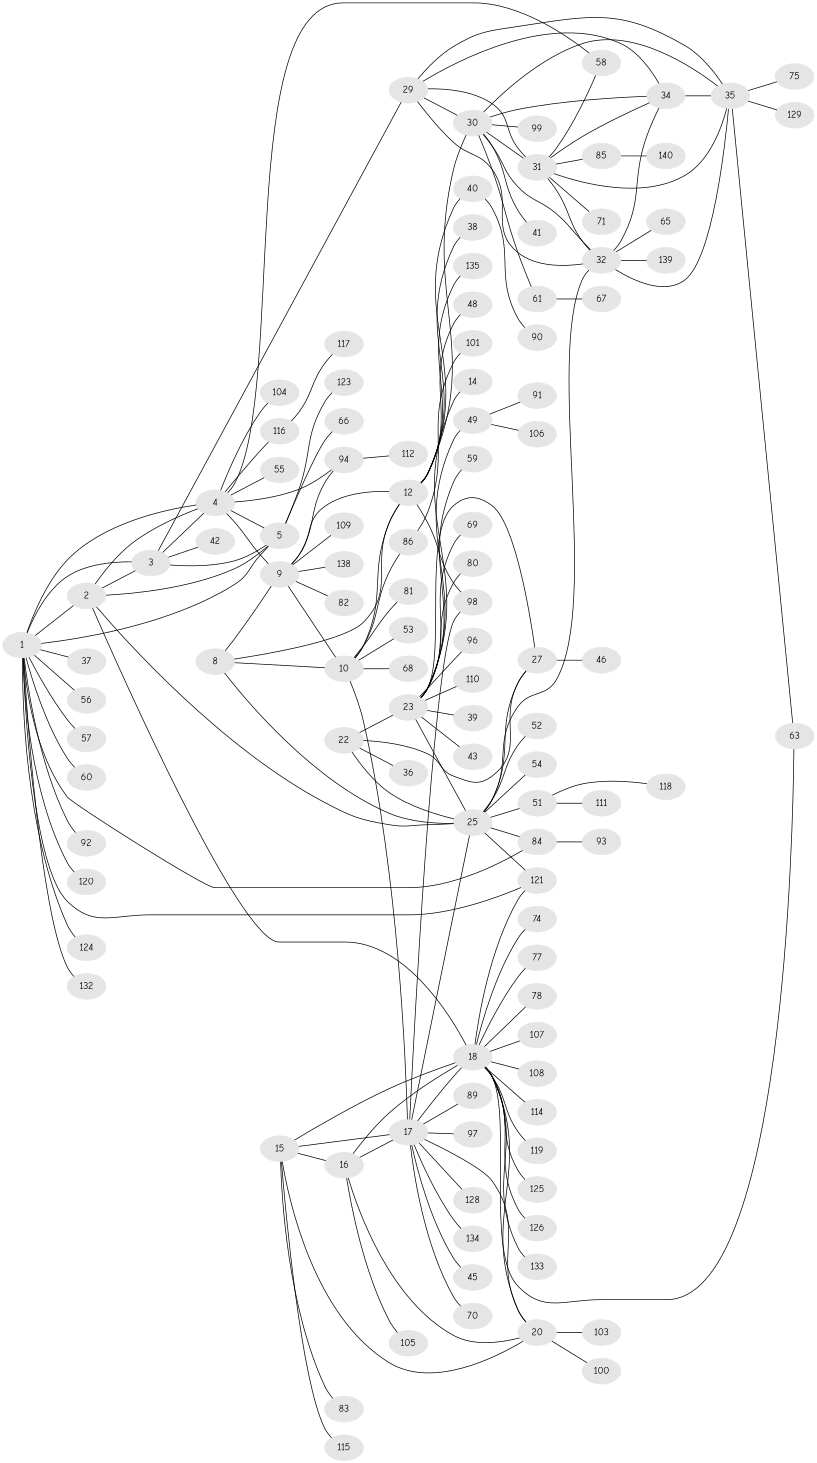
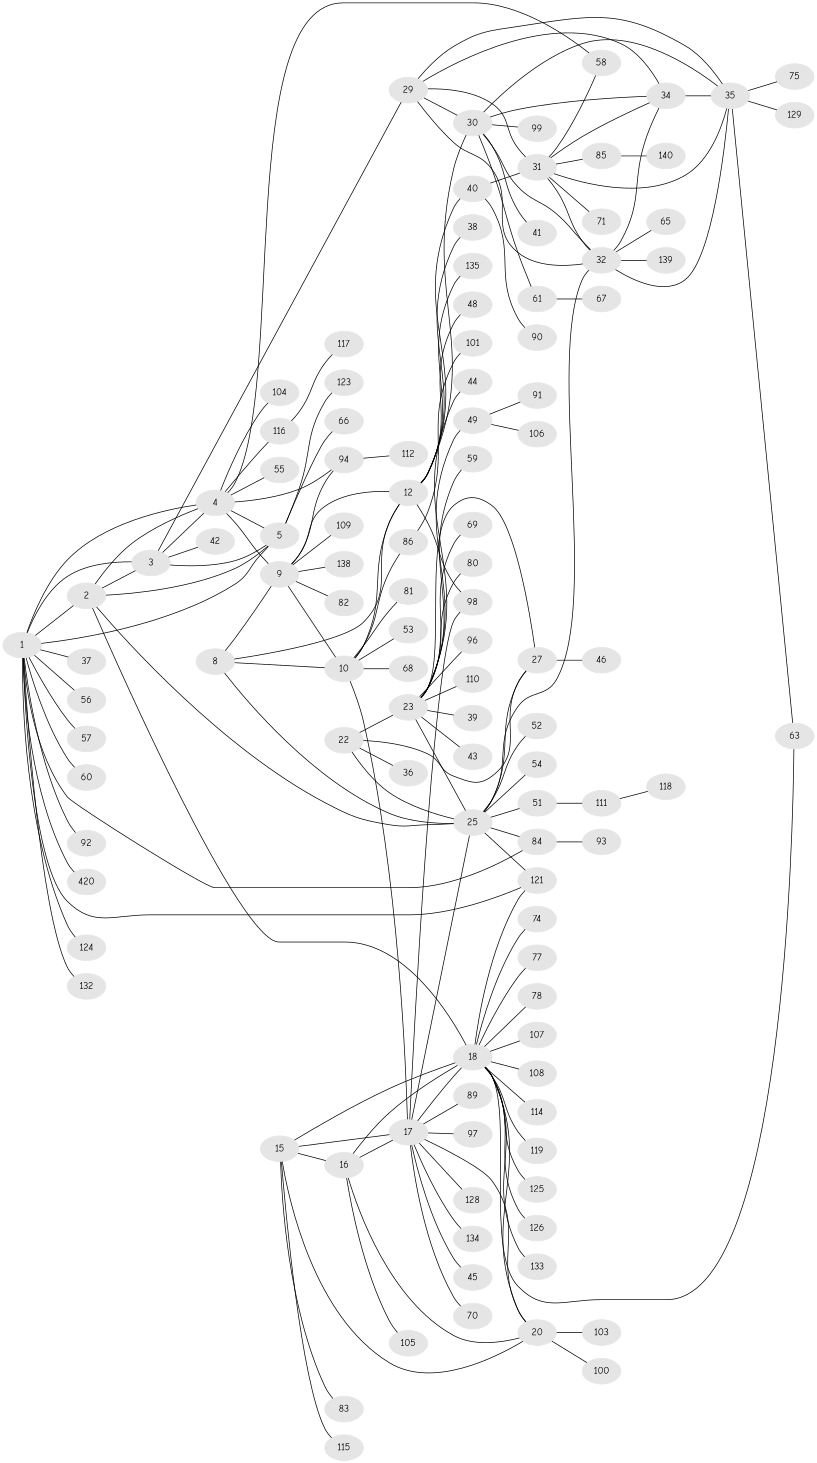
  graph {
    fontname="Comic Neue"
    rankdir=LR
    node [color=gray90 fontname="Comic Neue" style=filled]
    edge [fontname="Comic Neue"]
    1 [super="+6"]
    2 [super="+87"]
    3 [super="+64"]
    4 [super="+7"]
    5
    37
    56
    57
    60 [super="+137"]
    84
    92
-   120
+   120 [label=420]
    121 [super="+131"]
    124
    132
    18 [super="+21"]
    25 [super="+26"]
    29 [super="+79"]
    42 [super="+50"]
    9 [super="+11"]
    55
    58 [super="+88"]
    94
    104
    116
    66
    123
    93
    20 [super="+47"]
    63 [super="+95"]
    74
    77
    78
    107
    108
    114
    119
    125
    126
    133
    27 [super="+136"]
    32
    51
    52
    54
    30 [super="+33"]
    31 [super="+130"]
    34 [super="+62"]
    35 [super="+113"]
    10 [super="+13"]
    12 [super="+14"]
    82
    109
    138
    112
    117
    8 [super="+102"]
    17 [super="+19"]
    53
    68
    81
    86
    38
    40
    48
    98
    135
    45
    70
    89
    97
    128
    134
    101
    41 [super="+72"]
    61
    99
    90
    15 [super="+73"]
    16 [super="+127"]
    83
    115
    105
    100
    103
    71
    85
    22 [super="+24"]
    23 [super="+28"]
    36 [super="+122"]
    39
    43
-   44 [label=14]
+   44
    49
    59
    69
    80
    96
    110
    46
    91
    106
    65
    139
    111
    118
    75
    129
    67 [super="+76"]
    140
    1 -- 2 [weight=2]
    1 -- 3 [weight=2]
    1 -- 4 [weight=4]
    1 -- 5 [weight=2]
    1 -- 37
    1 -- 56
    1 -- 57
    1 -- 60
    1 -- 84
    1 -- 92
    1 -- 120
    1 -- 121
    1 -- 124
    1 -- 132
    2 -- 3
    2 -- 4 [weight=2]
    2 -- 5
    2 -- 18
    2 -- 25
    3 -- 4 [weight=2]
    3 -- 5
    3 -- 29
    3 -- 42
    4 -- 5 [weight=2]
    4 -- 9
    4 -- 55
    4 -- 58
    4 -- 94
    4 -- 104
    4 -- 116
    5 -- 66
    5 -- 123
    84 -- 93
    18 -- 121
    18 -- 20 [weight=2]
    18 -- 63
    18 -- 74
    18 -- 77
    18 -- 78
    18 -- 107
    18 -- 108
    18 -- 114
    18 -- 119
    18 -- 125
    18 -- 126
    18 -- 133
    25 -- 84
    25 -- 121
    25 -- 27 [weight=2]
    25 -- 32
    25 -- 51
    25 -- 52
    25 -- 54
    29 -- 32
    29 -- 30 [weight=2]
    29 -- 31
    29 -- 34
    29 -- 35
    9 -- 94
    9 -- 10 [weight=4]
    9 -- 12 [weight=4]
    9 -- 82
    9 -- 109
    9 -- 138
    94 -- 112
    116 -- 117
    20 -- 100
    20 -- 103
    27 -- 46
    32 -- 34
    32 -- 35
    32 -- 65
    32 -- 139
    51 -- 111
-   51 -- 118
+   111 -- 118
    30 -- 32 [weight=2]
-   30 -- 31 [weight=2]
+   40 -- 31 [weight=2]
    30 -- 34 [weight=2]
    30 -- 35 [weight=2]
    30 -- 41
    30 -- 61
    30 -- 99
    31 -- 58
    31 -- 32
    31 -- 34
    31 -- 35
    31 -- 71
    31 -- 85
    34 -- 35
    35 -- 63
    35 -- 75
    35 -- 129
    10 -- 12 [weight=4]
    10 -- 17
    10 -- 53
    10 -- 68
    10 -- 81
    10 -- 86
    12 -- 30
    12 -- 38
    12 -- 40
    12 -- 48
    12 -- 98
    12 -- 135
    8 -- 25
    8 -- 9 [weight=2]
    8 -- 10 [weight=2]
    8 -- 12 [weight=2]
    17 -- 18 [weight=4]
    17 -- 25
    17 -- 20 [weight=2]
    17 -- 98
    17 -- 45
    17 -- 70
    17 -- 89
    17 -- 97
    17 -- 128
    17 -- 134
    86 -- 101
    40 -- 90
    61 -- 67
    15 -- 18 [weight=2]
    15 -- 20
    15 -- 17 [weight=2]
    15 -- 16
    15 -- 83
    15 -- 115
    16 -- 18 [weight=2]
    16 -- 20
    16 -- 17 [weight=2]
    16 -- 105
    85 -- 140
    22 -- 25 [weight=4]
    22 -- 27 [weight=2]
    22 -- 23 [weight=4]
    22 -- 36
    23 -- 25 [weight=4]
    23 -- 27 [weight=2]
    23 -- 39
    23 -- 43
    23 -- 44
    23 -- 49
    23 -- 59
    23 -- 69
    23 -- 80
    23 -- 96
    23 -- 110
    49 -- 91
    49 -- 106
  }
